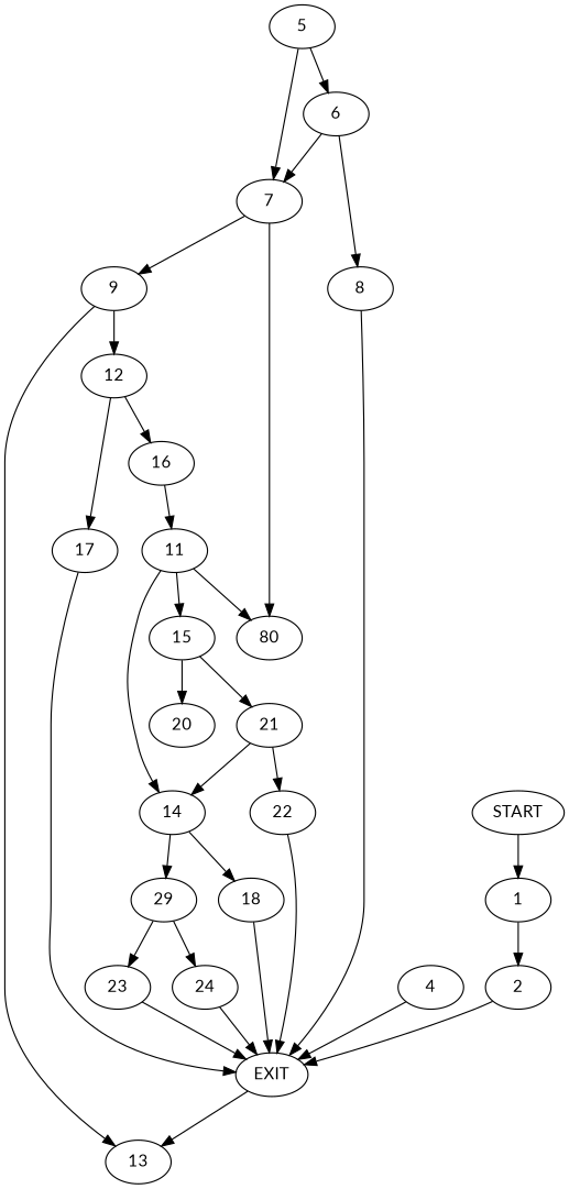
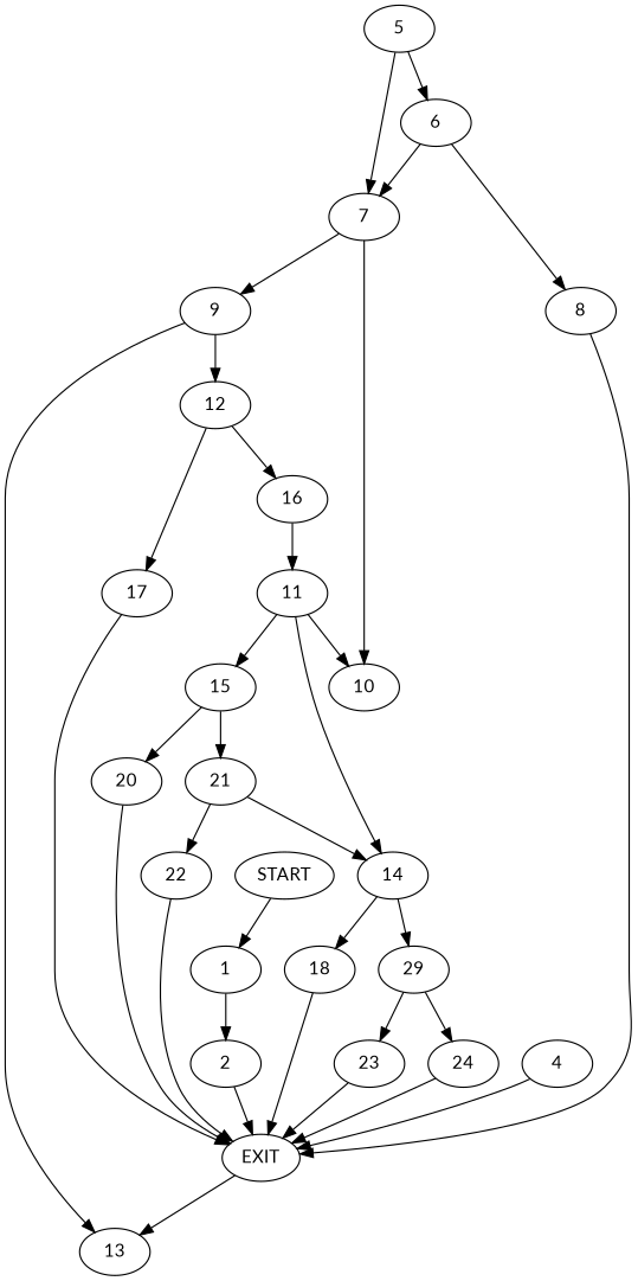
  digraph {
    fontname=Lato
    node [fontname=Lato]
    edge [fontname=Lato]
    n1 [label=START]
    1
    2
    n4 [label=EXIT]
    13
    4
    5
    6
    7
    8
    9
-   10 [label=80]
+   10
    12
    16
    17
    11
    14
    15
    18
    n20 [label=29]
    20
    21
    23
    24
    22
    n1 -> 1
    1 -> 2
    2 -> n4
    n4 -> 13
    4 -> n4
    5 -> 6
    5 -> 7
    6 -> 7
    6 -> 8
    7 -> 9
    7 -> 10
    8 -> n4
    9 -> 13
    9 -> 12
    12 -> 16
    12 -> 17
    16 -> 11
    17 -> n4
    11 -> 10
    11 -> 14
    11 -> 15
    14 -> 18
    14 -> n20
    15 -> 20
    15 -> 21
    18 -> n4
    n20 -> 23
    n20 -> 24
+   20 -> n4
    21 -> 14
    21 -> 22
    23 -> n4
    24 -> n4
    22 -> n4
  }
